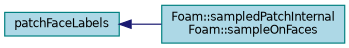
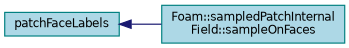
  digraph {
    rankdir=LR
    node [color=teal fillcolor=lightblue fontname=Helvetica fontsize=10 shape=record style=filled]
    n1 [fontcolor=black height=0.2 label=patchFaceLabels width=0.4]
-   n2 [height=0.2 label="Foam::sampledPatchInternal\lFoam::sampleOnFaces" width=0.4]
+   n2 [height=0.2 label="Foam::sampledPatchInternal\lField::sampleOnFaces" width=0.4]
    n1 -> n2 [color=midnightblue dir=back fontname=Helvetica fontsize=10 labelfontname=Helvetica labelfontsize=10 style=solid]
  }
